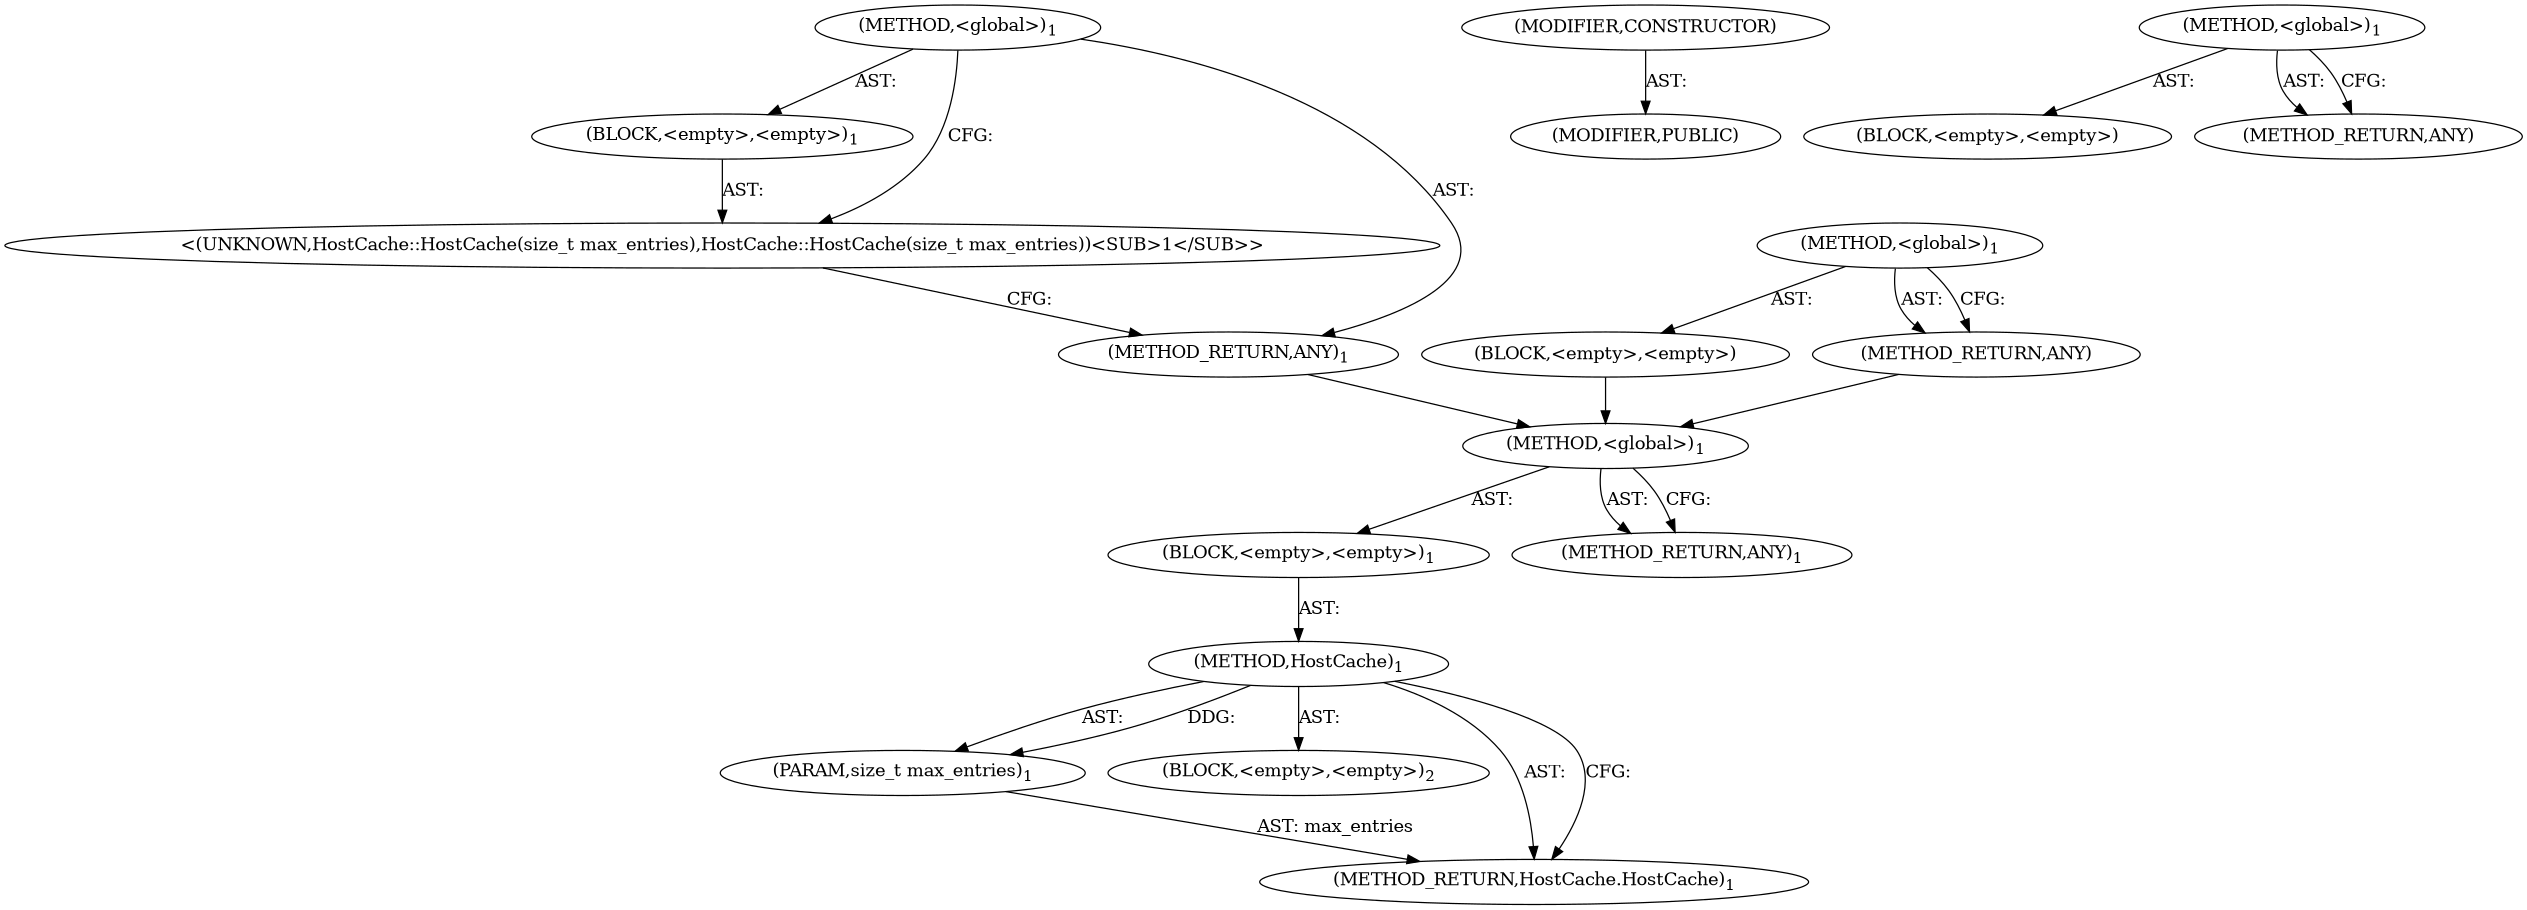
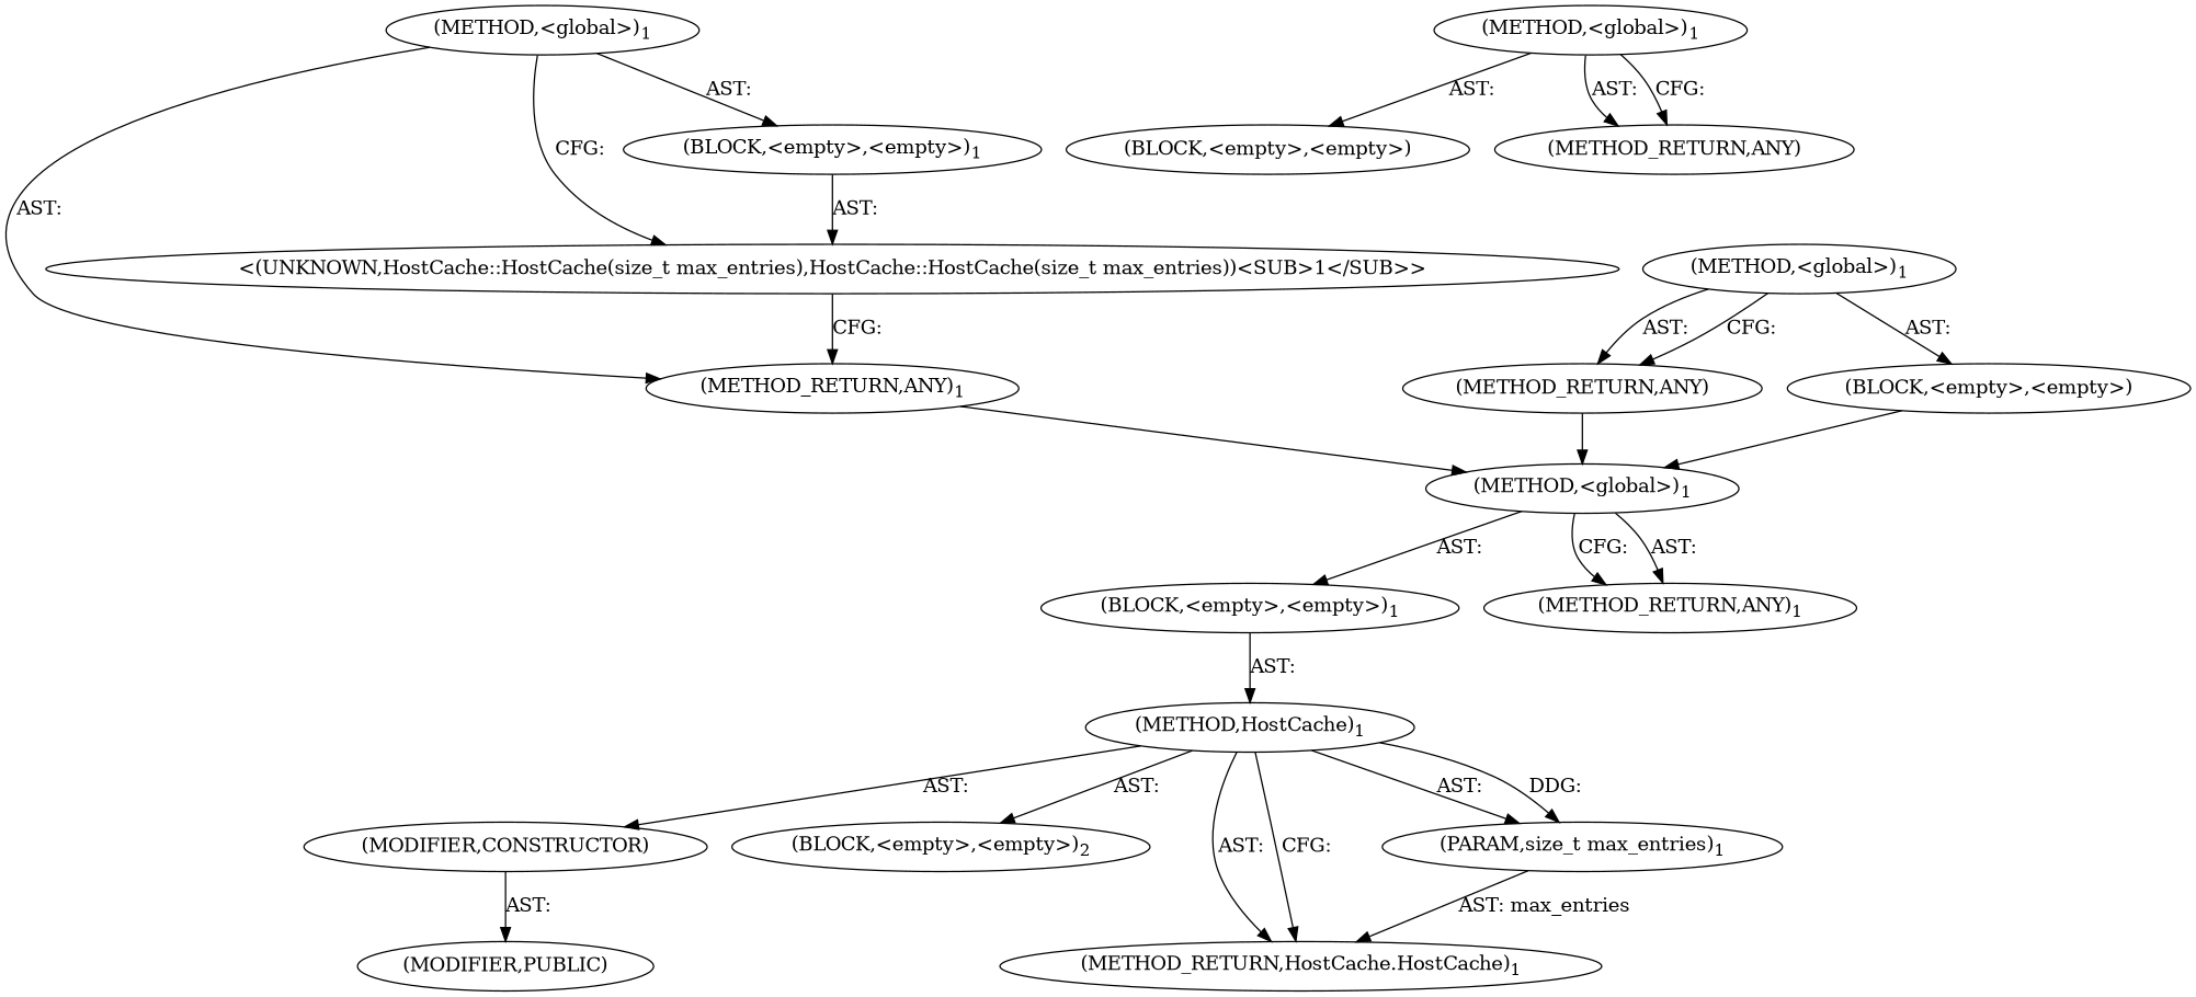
  digraph {
    n1 [label=<(METHOD,&lt;global&gt;)<SUB>1</SUB>>]
    n2 [label=<(BLOCK,&lt;empty&gt;,&lt;empty&gt;)<SUB>1</SUB>>]
    n3 [label=<(METHOD_RETURN,ANY)<SUB>1</SUB>>]
    n4 [label=<(METHOD,HostCache)<SUB>1</SUB>>]
    n5 [label=<(PARAM,size_t max_entries)<SUB>1</SUB>>]
    n6 [label=<(BLOCK,&lt;empty&gt;,&lt;empty&gt;)<SUB>2</SUB>>]
    n7 [label=<(MODIFIER,CONSTRUCTOR)>]
    n8 [label=<(METHOD_RETURN,HostCache.HostCache)<SUB>1</SUB>>]
    n9 [label=<(MODIFIER,PUBLIC)>]
    n10 [label=<(METHOD,&lt;global&gt;)<SUB>1</SUB>>]
    n11 [label=<(BLOCK,&lt;empty&gt;,&lt;empty&gt;)>]
    n12 [label=<(METHOD_RETURN,ANY)>]
    n13 [label=<(METHOD,&lt;global&gt;)<SUB>1</SUB>>]
    n14 [label=<(BLOCK,&lt;empty&gt;,&lt;empty&gt;)<SUB>1</SUB>>]
    n15 [label="<(UNKNOWN,HostCache::HostCache(size_t max_entries),HostCache::HostCache(size_t max_entries))<SUB>1</SUB>>"]
    n16 [label=<(METHOD_RETURN,ANY)<SUB>1</SUB>>]
    n17 [label=<(METHOD,&lt;global&gt;)<SUB>1</SUB>>]
    n18 [label=<(BLOCK,&lt;empty&gt;,&lt;empty&gt;)>]
    n19 [label=<(METHOD_RETURN,ANY)>]
    n1 -> n2 [label="AST: "]
    n1 -> n3 [label="AST: "]
    n1 -> n3 [label="CFG: "]
    n2 -> n4 [label="AST: "]
    n4 -> n5 [label="AST: "]
    n4 -> n5 [label="DDG: "]
    n4 -> n6 [label="AST: "]
+   n4 -> n7 [label="AST: "]
    n4 -> n8 [label="AST: "]
    n4 -> n8 [label="CFG: "]
    n5 -> n8 [label="AST: max_entries"]
    n7 -> n9 [label="AST: "]
    n10 -> n11 [label="AST: "]
    n10 -> n12 [label="AST: "]
    n10 -> n12 [label="CFG: "]
    n13 -> n14 [label="AST: "]
    n13 -> n15 [label="CFG: "]
    n13 -> n16 [label="AST: "]
    n14 -> n15 [label="AST: "]
    n15 -> n16 [label="CFG: "]
    n16 -> n1
    n17 -> n18 [label="AST: "]
    n17 -> n19 [label="AST: "]
    n17 -> n19 [label="CFG: "]
    n18 -> n1
    n19 -> n1
  }
